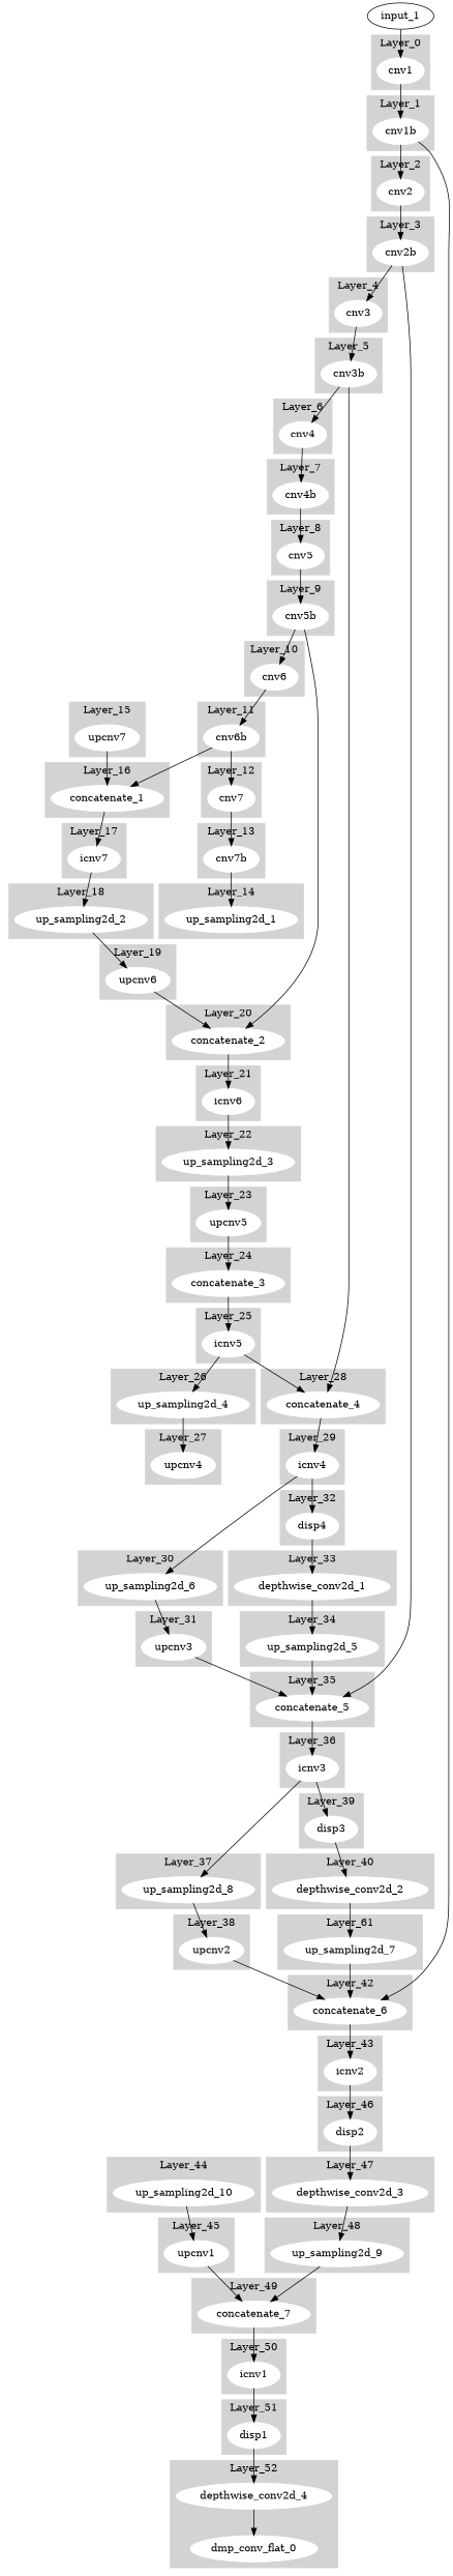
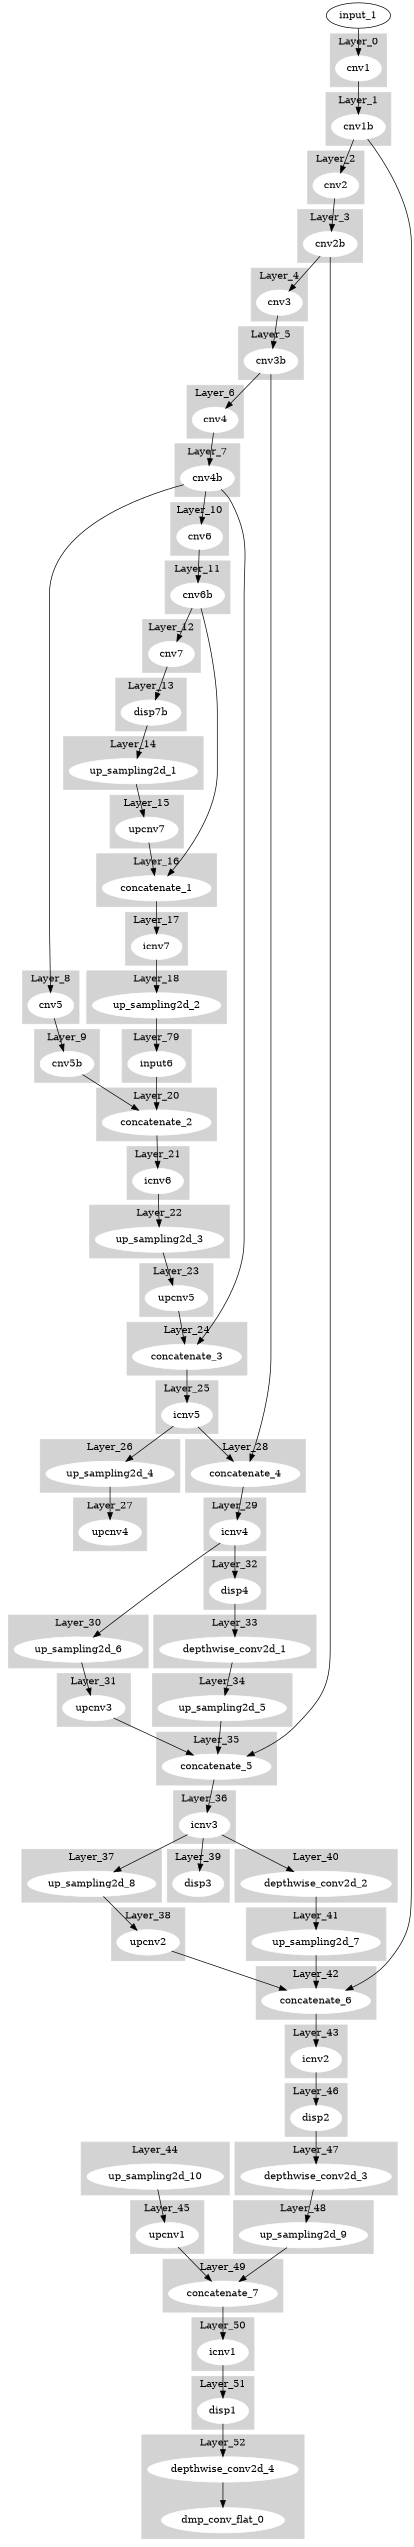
  digraph {
    node [color=white style=filled]
    cnv1
    cnv1b
    cnv2
    cnv3b
    cnv2b
    cnv3
    cnv4
    cnv4b
    cnv5
    cnv5b
    cnv6
    cnv6b
    cnv7
-   cnv7b
+   cnv7b [label=disp7b]
    up_sampling2d_1
    upcnv7
    concatenate_1
    up_sampling2d_2
    icnv7
-   upcnv6
+   upcnv6 [label=input6]
    concatenate_2
    icnv6
    up_sampling2d_3
    upcnv5
    concatenate_3
    icnv5
    upcnv3
    up_sampling2d_4
    upcnv4
    concatenate_4
    icnv4
    up_sampling2d_6
    up_sampling2d_10
    disp4
    depthwise_conv2d_1
    up_sampling2d_5
    concatenate_5
    icnv3
    up_sampling2d_8
    upcnv2
    disp3
    depthwise_conv2d_2
    up_sampling2d_7
    concatenate_6
    icnv2
    depthwise_conv2d_4
    dmp_conv_flat_0
    upcnv1
    disp2
    depthwise_conv2d_3
    up_sampling2d_9
    concatenate_7
    icnv1
    disp1
    input_1 [color="" style=""]
    subgraph cluster_1 {
      color=lightgrey
      label=Layer_0
      style=filled
      cnv1
    }
    subgraph cluster_2 {
      color=lightgrey
      label=Layer_1
      style=filled
      cnv1b
    }
    subgraph cluster_3 {
      color=lightgrey
      label=Layer_2
      style=filled
      cnv2
    }
    subgraph cluster_4 {
      color=lightgrey
      label=Layer_5
      style=filled
      cnv3b
    }
    subgraph cluster_5 {
      color=lightgrey
      label=Layer_3
      style=filled
      cnv2b
    }
    subgraph cluster_6 {
      color=lightgrey
      label=Layer_4
      style=filled
      cnv3
    }
    subgraph cluster_7 {
      color=lightgrey
      label=Layer_6
      style=filled
      cnv4
    }
    subgraph cluster_8 {
      color=lightgrey
      label=Layer_7
      style=filled
      cnv4b
    }
    subgraph cluster_9 {
      color=lightgrey
      label=Layer_8
      style=filled
      cnv5
    }
    subgraph cluster_10 {
      color=lightgrey
      label=Layer_9
      style=filled
      cnv5b
    }
    subgraph cluster_11 {
      color=lightgrey
      label=Layer_10
      style=filled
      cnv6
    }
    subgraph cluster_12 {
      color=lightgrey
      label=Layer_11
      style=filled
      cnv6b
    }
    subgraph cluster_13 {
      color=lightgrey
      label=Layer_12
      style=filled
      cnv7
    }
    subgraph cluster_14 {
      color=lightgrey
      label=Layer_13
      style=filled
      cnv7b
    }
    subgraph cluster_15 {
      color=lightgrey
      label=Layer_14
      style=filled
      up_sampling2d_1
    }
    subgraph cluster_16 {
      color=lightgrey
      label=Layer_15
      style=filled
      upcnv7
    }
    subgraph cluster_17 {
      color=lightgrey
      label=Layer_16
      style=filled
      concatenate_1
    }
    subgraph cluster_18 {
      color=lightgrey
      label=Layer_18
      style=filled
      up_sampling2d_2
    }
    subgraph cluster_19 {
      color=lightgrey
      label=Layer_17
      style=filled
      icnv7
    }
    subgraph cluster_20 {
      color=lightgrey
-     label=Layer_19
+     label=Layer_79
      style=filled
      upcnv6
    }
    subgraph cluster_21 {
      color=lightgrey
      label=Layer_20
      style=filled
      concatenate_2
    }
    subgraph cluster_22 {
      color=lightgrey
      label=Layer_21
      style=filled
      icnv6
    }
    subgraph cluster_23 {
      color=lightgrey
      label=Layer_22
      style=filled
      up_sampling2d_3
    }
    subgraph cluster_24 {
      color=lightgrey
      label=Layer_23
      style=filled
      upcnv5
    }
    subgraph cluster_25 {
      color=lightgrey
      label=Layer_24
      style=filled
      concatenate_3
    }
    subgraph cluster_26 {
      color=lightgrey
      label=Layer_25
      style=filled
      icnv5
    }
    subgraph cluster_27 {
      color=lightgrey
      label=Layer_31
      style=filled
      upcnv3
    }
    subgraph cluster_28 {
      color=lightgrey
      label=Layer_26
      style=filled
      up_sampling2d_4
    }
    subgraph cluster_29 {
      color=lightgrey
      label=Layer_27
      style=filled
      upcnv4
    }
    subgraph cluster_30 {
      color=lightgrey
      label=Layer_28
      style=filled
      concatenate_4
    }
    subgraph cluster_31 {
      color=lightgrey
      label=Layer_29
      style=filled
      icnv4
    }
    subgraph cluster_32 {
      color=lightgrey
      label=Layer_30
      style=filled
      up_sampling2d_6
    }
    subgraph cluster_33 {
      color=lightgrey
      label=Layer_44
      style=filled
      up_sampling2d_10
    }
    subgraph cluster_34 {
      color=lightgrey
      label=Layer_32
      style=filled
      disp4
    }
    subgraph cluster_35 {
      color=lightgrey
      label=Layer_33
      style=filled
      depthwise_conv2d_1
    }
    subgraph cluster_36 {
      color=lightgrey
      label=Layer_34
      style=filled
      up_sampling2d_5
    }
    subgraph cluster_37 {
      color=lightgrey
      label=Layer_35
      style=filled
      concatenate_5
    }
    subgraph cluster_38 {
      color=lightgrey
      label=Layer_36
      style=filled
      icnv3
    }
    subgraph cluster_39 {
      color=lightgrey
      label=Layer_37
      style=filled
      up_sampling2d_8
    }
    subgraph cluster_40 {
      color=lightgrey
      label=Layer_38
      style=filled
      upcnv2
    }
    subgraph cluster_41 {
      color=lightgrey
      label=Layer_39
      style=filled
      disp3
    }
    subgraph cluster_42 {
      color=lightgrey
      label=Layer_40
      style=filled
      depthwise_conv2d_2
    }
    subgraph cluster_43 {
      color=lightgrey
-     label=Layer_61
+     label=Layer_41
      style=filled
      up_sampling2d_7
    }
    subgraph cluster_44 {
      color=lightgrey
      label=Layer_42
      style=filled
      concatenate_6
    }
    subgraph cluster_45 {
      color=lightgrey
      label=Layer_43
      style=filled
      icnv2
    }
    subgraph cluster_46 {
      color=lightgrey
      label=Layer_52
      style=filled
      depthwise_conv2d_4
      dmp_conv_flat_0
    }
    subgraph cluster_47 {
      color=lightgrey
      label=Layer_45
      style=filled
      upcnv1
    }
    subgraph cluster_48 {
      color=lightgrey
      label=Layer_46
      style=filled
      disp2
    }
    subgraph cluster_49 {
      color=lightgrey
      label=Layer_47
      style=filled
      depthwise_conv2d_3
    }
    subgraph cluster_50 {
      color=lightgrey
      label=Layer_48
      style=filled
      up_sampling2d_9
    }
    subgraph cluster_51 {
      color=lightgrey
      label=Layer_49
      style=filled
      concatenate_7
    }
    subgraph cluster_52 {
      color=lightgrey
      label=Layer_50
      style=filled
      icnv1
    }
    subgraph cluster_53 {
      color=lightgrey
      label=Layer_51
      style=filled
      disp1
    }
    cnv1 -> cnv1b
    cnv1b -> cnv2
    cnv1b -> concatenate_6
    cnv2 -> cnv2b
    cnv3b -> cnv4
    cnv3b -> concatenate_4
    cnv2b -> cnv3
    cnv2b -> concatenate_5
    cnv3 -> cnv3b
    cnv4 -> cnv4b
    cnv4b -> cnv5
+   cnv4b -> concatenate_3
    cnv5 -> cnv5b
-   cnv5b -> cnv6
+   cnv4b -> cnv6
    cnv5b -> concatenate_2
    cnv6 -> cnv6b
    cnv6b -> cnv7
    cnv6b -> concatenate_1
    cnv7 -> cnv7b
    cnv7b -> up_sampling2d_1
+   up_sampling2d_1 -> upcnv7
    upcnv7 -> concatenate_1
    concatenate_1 -> icnv7
    up_sampling2d_2 -> upcnv6
    icnv7 -> up_sampling2d_2
    upcnv6 -> concatenate_2
    concatenate_2 -> icnv6
    icnv6 -> up_sampling2d_3
    up_sampling2d_3 -> upcnv5
    upcnv5 -> concatenate_3
    concatenate_3 -> icnv5
    icnv5 -> up_sampling2d_4
    icnv5 -> concatenate_4
    upcnv3 -> concatenate_5
    up_sampling2d_4 -> upcnv4
    concatenate_4 -> icnv4
    icnv4 -> up_sampling2d_6
    icnv4 -> disp4
    up_sampling2d_6 -> upcnv3
    up_sampling2d_10 -> upcnv1
    disp4 -> depthwise_conv2d_1
    depthwise_conv2d_1 -> up_sampling2d_5
    up_sampling2d_5 -> concatenate_5
    concatenate_5 -> icnv3
    icnv3 -> up_sampling2d_8
    icnv3 -> disp3
    up_sampling2d_8 -> upcnv2
    upcnv2 -> concatenate_6
-   disp3 -> depthwise_conv2d_2
+   icnv3 -> depthwise_conv2d_2
    depthwise_conv2d_2 -> up_sampling2d_7
    up_sampling2d_7 -> concatenate_6
    concatenate_6 -> icnv2
    icnv2 -> disp2
    depthwise_conv2d_4 -> dmp_conv_flat_0
    upcnv1 -> concatenate_7
    disp2 -> depthwise_conv2d_3
    depthwise_conv2d_3 -> up_sampling2d_9
    up_sampling2d_9 -> concatenate_7
    concatenate_7 -> icnv1
    icnv1 -> disp1
    disp1 -> depthwise_conv2d_4
    input_1 -> cnv1
  }
